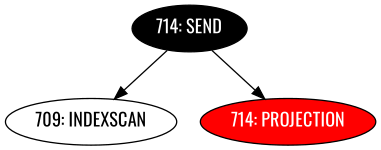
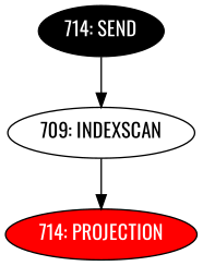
  digraph {
    fontname=Oswald
    node [fontname=Oswald fontcolor=white style=filled]
    edge [fontname=Oswald]
    n1 [label="709: INDEXSCAN" fontcolor="" style=""]
    n2 [fillcolor=red label="714: PROJECTION"]
    n3 [fillcolor=black label="714: SEND"]
-   n3 -> n2
+   n1 -> n2
    n3 -> n1
  }
